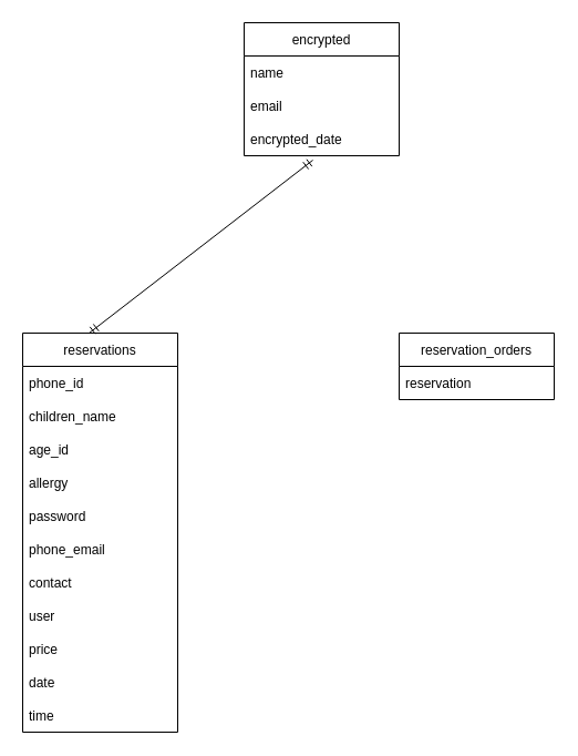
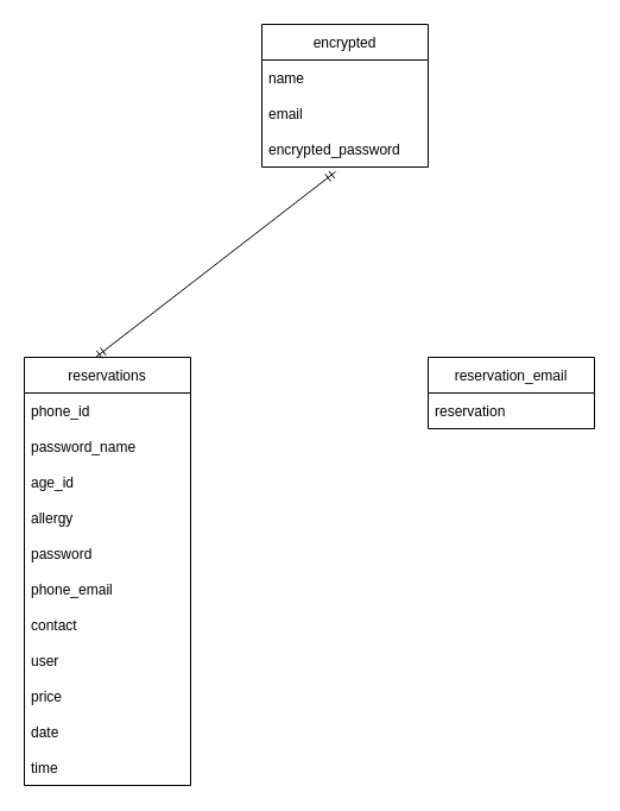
  <mxCell id="0" />
  <mxCell id="1" parent="0" />
  <mxCell id="2" value="reservations" style="swimlane;fontStyle=0;childLayout=stackLayout;horizontal=1;startSize=30;horizontalStack=0;resizeParent=1;resizeParentMax=0;resizeLast=0;collapsible=1;marginBottom=0;rounded=0;" parent="1" vertex="1"><mxGeometry x="20" y="300" width="140" height="360" as="geometry" /></mxCell>
  <mxCell id="3" value="phone_id" style="text;strokeColor=none;fillColor=none;align=left;verticalAlign=middle;spacingLeft=4;spacingRight=4;overflow=hidden;points=[[0,0.5],[1,0.5]];portConstraint=eastwest;rotatable=0;rounded=0;" parent="2" vertex="1"><mxGeometry y="30" width="140" height="30" as="geometry" /></mxCell>
- <mxCell id="4" value="children_name" style="text;strokeColor=none;fillColor=none;align=left;verticalAlign=middle;spacingLeft=4;spacingRight=4;overflow=hidden;points=[[0,0.5],[1,0.5]];portConstraint=eastwest;rotatable=0;rounded=0;" parent="2" vertex="1"><mxGeometry y="60" width="140" height="30" as="geometry" /></mxCell>
+ <mxCell id="4" value="password_name" style="text;strokeColor=none;fillColor=none;align=left;verticalAlign=middle;spacingLeft=4;spacingRight=4;overflow=hidden;points=[[0,0.5],[1,0.5]];portConstraint=eastwest;rotatable=0;rounded=0;" parent="2" vertex="1"><mxGeometry y="60" width="140" height="30" as="geometry" /></mxCell>
  <mxCell id="5" value="age_id" style="text;strokeColor=none;fillColor=none;align=left;verticalAlign=middle;spacingLeft=4;spacingRight=4;overflow=hidden;points=[[0,0.5],[1,0.5]];portConstraint=eastwest;rotatable=0;rounded=0;" parent="2" vertex="1"><mxGeometry y="90" width="140" height="30" as="geometry" /></mxCell>
  <mxCell id="6" value="allergy" style="text;strokeColor=none;fillColor=none;align=left;verticalAlign=middle;spacingLeft=4;spacingRight=4;overflow=hidden;points=[[0,0.5],[1,0.5]];portConstraint=eastwest;rotatable=0;rounded=0;" parent="2" vertex="1"><mxGeometry y="120" width="140" height="30" as="geometry" /></mxCell>
  <mxCell id="7" value="password" style="text;strokeColor=none;fillColor=none;align=left;verticalAlign=middle;spacingLeft=4;spacingRight=4;overflow=hidden;points=[[0,0.5],[1,0.5]];portConstraint=eastwest;rotatable=0;rounded=0;" parent="2" vertex="1"><mxGeometry y="150" width="140" height="30" as="geometry" /></mxCell>
  <mxCell id="8" value="phone_email" style="text;strokeColor=none;fillColor=none;align=left;verticalAlign=middle;spacingLeft=4;spacingRight=4;overflow=hidden;points=[[0,0.5],[1,0.5]];portConstraint=eastwest;rotatable=0;rounded=0;" parent="2" vertex="1"><mxGeometry y="180" width="140" height="30" as="geometry" /></mxCell>
  <mxCell id="9" value="contact" style="text;strokeColor=none;fillColor=none;align=left;verticalAlign=middle;spacingLeft=4;spacingRight=4;overflow=hidden;points=[[0,0.5],[1,0.5]];portConstraint=eastwest;rotatable=0;rounded=0;" parent="2" vertex="1"><mxGeometry y="210" width="140" height="30" as="geometry" /></mxCell>
  <mxCell id="10" value="user" style="text;strokeColor=none;fillColor=none;align=left;verticalAlign=middle;spacingLeft=4;spacingRight=4;overflow=hidden;points=[[0,0.5],[1,0.5]];portConstraint=eastwest;rotatable=0;rounded=0;" parent="2" vertex="1"><mxGeometry y="240" width="140" height="30" as="geometry" /></mxCell>
  <mxCell id="11" value="price" style="text;strokeColor=none;fillColor=none;align=left;verticalAlign=middle;spacingLeft=4;spacingRight=4;overflow=hidden;points=[[0,0.5],[1,0.5]];portConstraint=eastwest;rotatable=0;rounded=0;" parent="2" vertex="1"><mxGeometry y="270" width="140" height="30" as="geometry" /></mxCell>
  <mxCell id="12" value="date" style="text;strokeColor=none;fillColor=none;align=left;verticalAlign=middle;spacingLeft=4;spacingRight=4;overflow=hidden;points=[[0,0.5],[1,0.5]];portConstraint=eastwest;rotatable=0;rounded=0;" parent="2" vertex="1"><mxGeometry y="300" width="140" height="30" as="geometry" /></mxCell>
  <mxCell id="13" value="time" style="text;strokeColor=none;fillColor=none;align=left;verticalAlign=middle;spacingLeft=4;spacingRight=4;overflow=hidden;points=[[0,0.5],[1,0.5]];portConstraint=eastwest;rotatable=0;rounded=0;" parent="2" vertex="1"><mxGeometry y="330" width="140" height="30" as="geometry" /></mxCell>
  <mxCell id="14" value="encrypted" style="swimlane;fontStyle=0;childLayout=stackLayout;horizontal=1;startSize=30;horizontalStack=0;resizeParent=1;resizeParentMax=0;resizeLast=0;collapsible=1;marginBottom=0;rounded=0;" parent="1" vertex="1"><mxGeometry x="220" y="20" width="140" height="120" as="geometry" /></mxCell>
  <mxCell id="15" value="name" style="text;strokeColor=none;fillColor=none;align=left;verticalAlign=middle;spacingLeft=4;spacingRight=4;overflow=hidden;points=[[0,0.5],[1,0.5]];portConstraint=eastwest;rotatable=0;rounded=0;" parent="14" vertex="1"><mxGeometry y="30" width="140" height="30" as="geometry" /></mxCell>
  <mxCell id="16" value="email" style="text;strokeColor=none;fillColor=none;align=left;verticalAlign=middle;spacingLeft=4;spacingRight=4;overflow=hidden;points=[[0,0.5],[1,0.5]];portConstraint=eastwest;rotatable=0;rounded=0;" parent="14" vertex="1"><mxGeometry y="60" width="140" height="30" as="geometry" /></mxCell>
- <mxCell id="17" value="encrypted_date" style="text;strokeColor=none;fillColor=none;align=left;verticalAlign=middle;spacingLeft=4;spacingRight=4;overflow=hidden;points=[[0,0.5],[1,0.5]];portConstraint=eastwest;rotatable=0;rounded=0;" parent="14" vertex="1"><mxGeometry y="90" width="140" height="30" as="geometry" /></mxCell>
+ <mxCell id="17" value="encrypted_password" style="text;strokeColor=none;fillColor=none;align=left;verticalAlign=middle;spacingLeft=4;spacingRight=4;overflow=hidden;points=[[0,0.5],[1,0.5]];portConstraint=eastwest;rotatable=0;rounded=0;" parent="14" vertex="1"><mxGeometry y="90" width="140" height="30" as="geometry" /></mxCell>
  <mxCell id="18" value="" style="fontSize=12;html=1;endArrow=ERmandOne;startArrow=ERmandOne;strokeColor=default;rounded=0;exitX=0.5;exitY=0;exitDx=0;exitDy=0;entryX=0.443;entryY=1.133;entryDx=0;entryDy=0;entryPerimeter=0;" parent="1" edge="1"><mxGeometry width="100" height="100" relative="1" as="geometry"><mxPoint x="80" y="300" as="sourcePoint" /><mxPoint x="282.02" y="143.99" as="targetPoint" /></mxGeometry></mxCell>
- <mxCell id="19" value="reservation_orders" style="swimlane;fontStyle=0;childLayout=stackLayout;horizontal=1;startSize=30;horizontalStack=0;resizeParent=1;resizeParentMax=0;resizeLast=0;collapsible=1;marginBottom=0;rounded=0;" parent="1" vertex="1"><mxGeometry x="360" y="300" width="140" height="60" as="geometry" /></mxCell>
+ <mxCell id="19" value="reservation_email" style="swimlane;fontStyle=0;childLayout=stackLayout;horizontal=1;startSize=30;horizontalStack=0;resizeParent=1;resizeParentMax=0;resizeLast=0;collapsible=1;marginBottom=0;rounded=0;" parent="1" vertex="1"><mxGeometry x="360" y="300" width="140" height="60" as="geometry" /></mxCell>
  <mxCell id="20" value="reservation" style="text;strokeColor=none;fillColor=none;align=left;verticalAlign=middle;spacingLeft=4;spacingRight=4;overflow=hidden;points=[[0,0.5],[1,0.5]];portConstraint=eastwest;rotatable=0;rounded=0;" parent="19" vertex="1"><mxGeometry y="30" width="140" height="30" as="geometry" /></mxCell>
